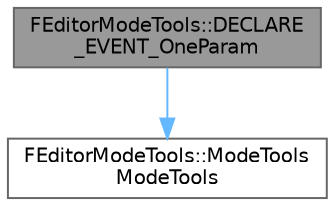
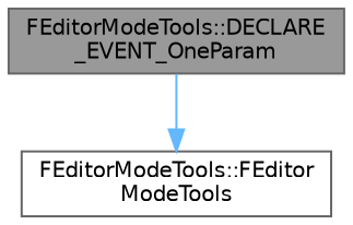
  digraph {
    rankdir=TB
    node [fontname=Helvetica fontsize=10 shape=box style=filled]
    n1 [color=gray40 fillcolor=grey60 fontcolor=black height=0.2 label="FEditorModeTools::DECLARE\l_EVENT_OneParam" width=0.4]
-   n2 [color=grey40 fillcolor=white height=0.2 label="FEditorModeTools::ModeTools\lModeTools" width=0.4]
+   n2 [color=grey40 fillcolor=white height=0.2 label="FEditorModeTools::FEditor\lModeTools" width=0.4]
    n1 -> n2 [color=steelblue1 fontname=Helvetica fontsize=10 labelfontname=Helvetica labelfontsize=10 style=solid]
  }
